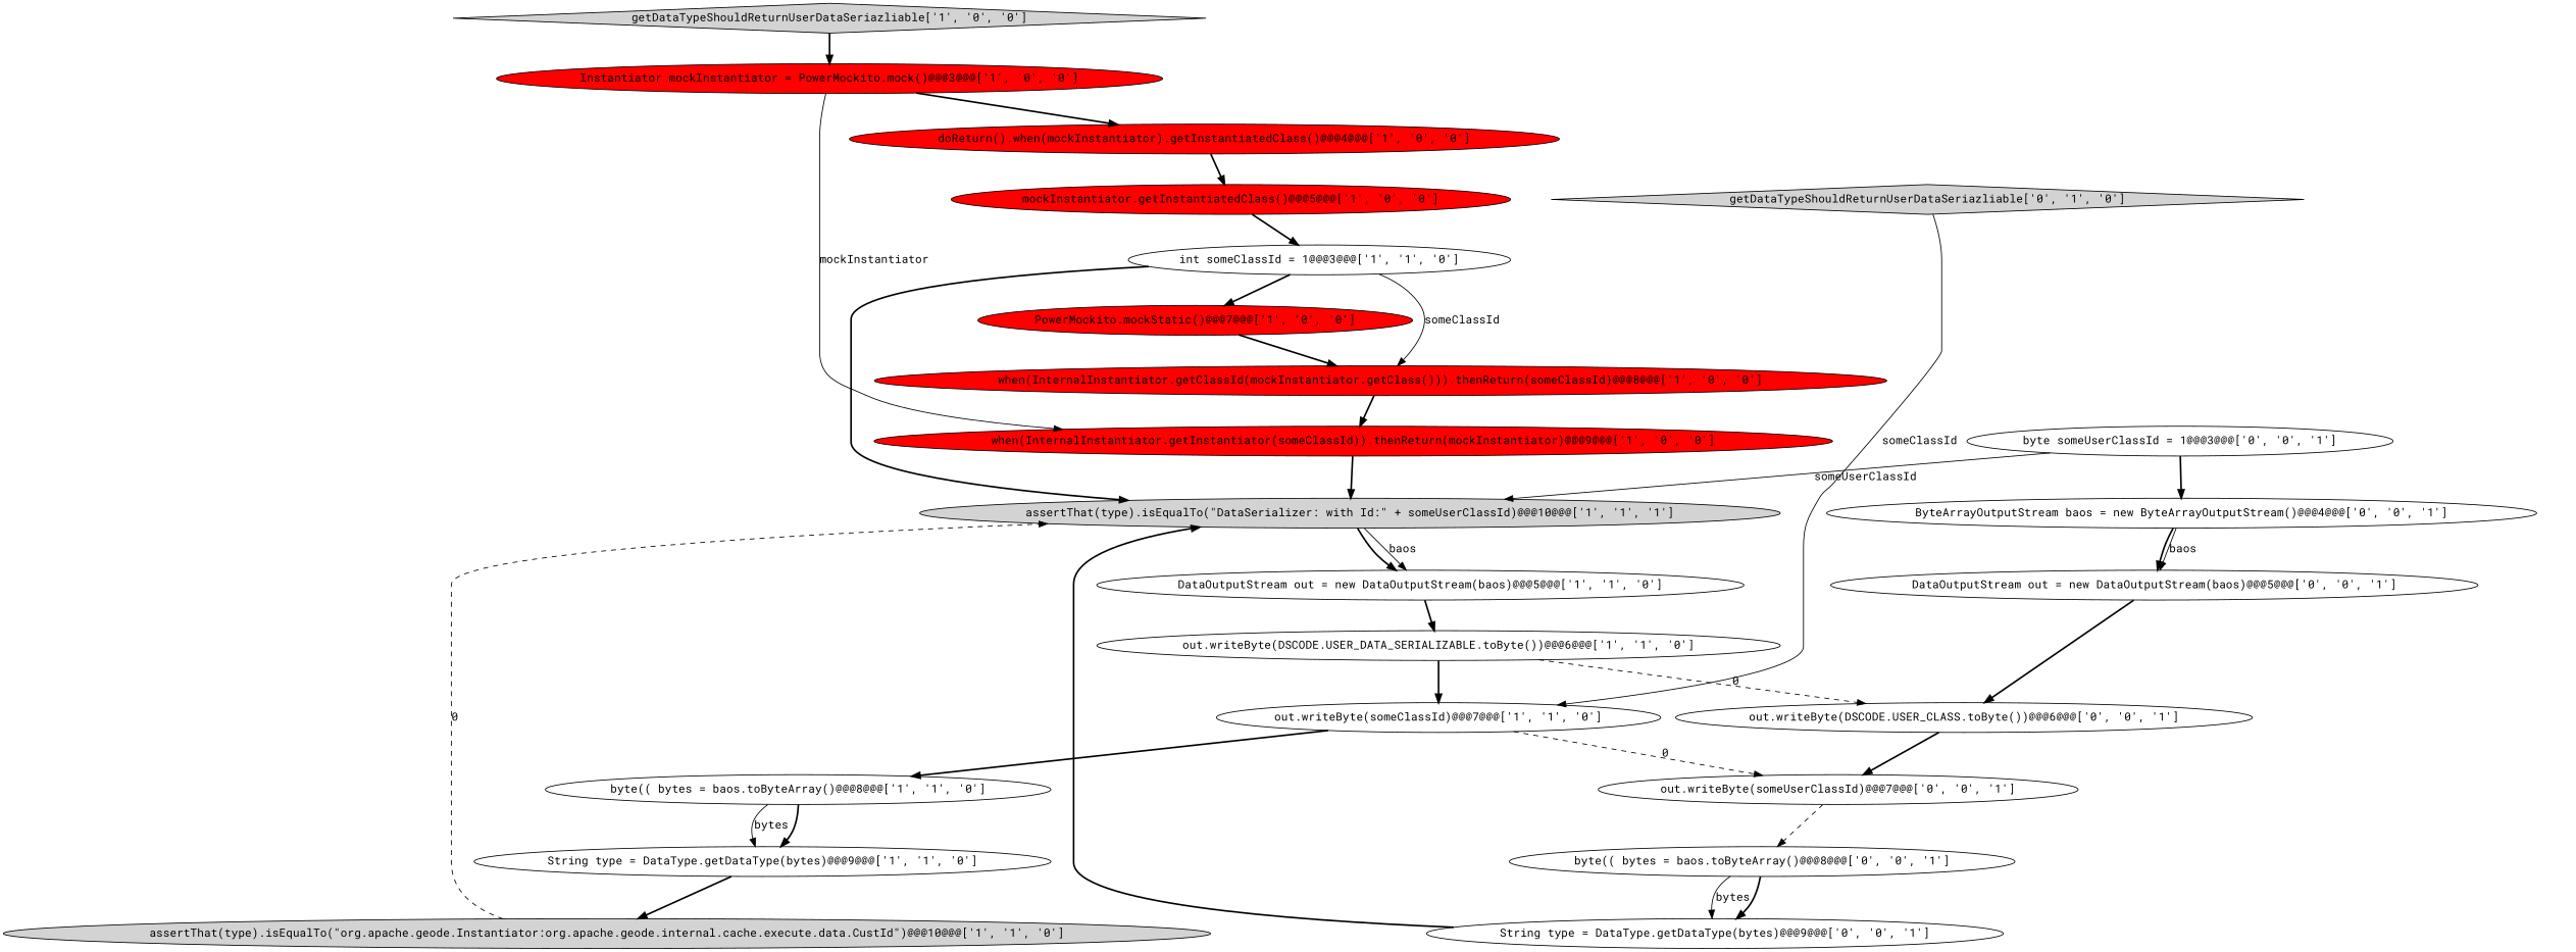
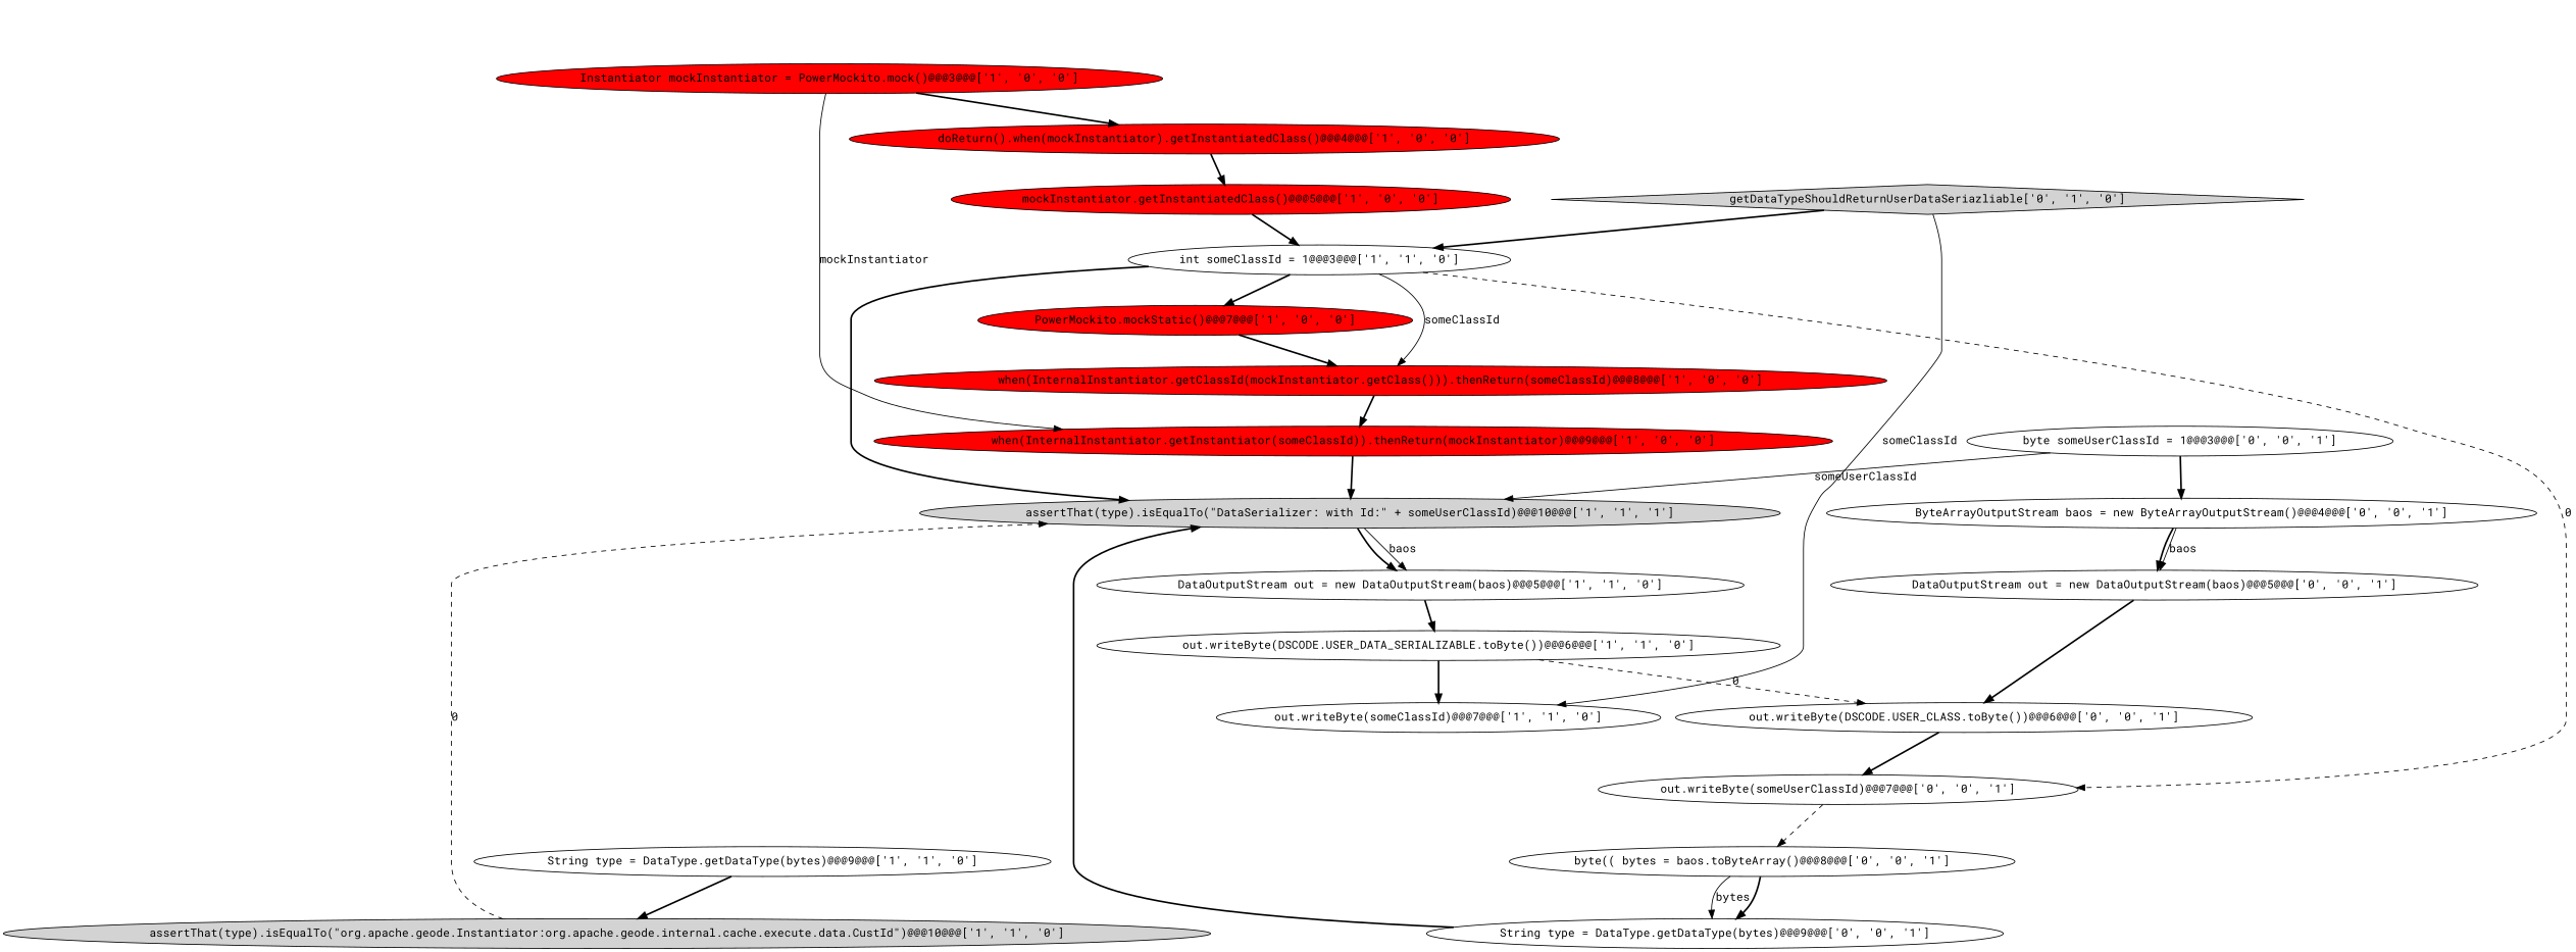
  digraph {
    fontname="Roboto Mono"
    node [fillcolor=white fontname="Roboto Mono" shape=ellipse style=filled]
    edge [fontname="Roboto Mono" style=bold]
    n1 [label="int someClassId = 1@@@3@@@['1', '1', '0']"]
    n2 [fillcolor=lightgray label="assertThat(type).isEqualTo(\"DataSerializer: with Id:\" + someUserClassId)@@@10@@@['1', '1', '1']"]
    n3 [fillcolor=red label="when(InternalInstantiator.getClassId(mockInstantiator.getClass())).thenReturn(someClassId)@@@8@@@['1', '0', '0']"]
    n4 [fillcolor=red label="PowerMockito.mockStatic()@@@7@@@['1', '0', '0']"]
    n5 [label="DataOutputStream out = new DataOutputStream(baos)@@@5@@@['1', '1', '0']"]
    n6 [fillcolor=red label="when(InternalInstantiator.getInstantiator(someClassId)).thenReturn(mockInstantiator)@@@9@@@['1', '0', '0']"]
    n7 [label="out.writeByte(someClassId)@@@7@@@['1', '1', '0']"]
-   n8 [label="byte(( bytes = baos.toByteArray()@@@8@@@['1', '1', '0']"]
    n9 [label="out.writeByte(someUserClassId)@@@7@@@['0', '0', '1']"]
-   n10 [fillcolor=lightgray label="getDataTypeShouldReturnUserDataSeriazliable['1', '0', '0']" shape=diamond]
    n11 [fillcolor=red label="Instantiator mockInstantiator = PowerMockito.mock()@@@3@@@['1', '0', '0']"]
    n12 [fillcolor=red label="doReturn().when(mockInstantiator).getInstantiatedClass()@@@4@@@['1', '0', '0']"]
    n13 [label="byte someUserClassId = 1@@@3@@@['0', '0', '1']"]
    n14 [label="ByteArrayOutputStream baos = new ByteArrayOutputStream()@@@4@@@['0', '0', '1']"]
    n15 [label="String type = DataType.getDataType(bytes)@@@9@@@['1', '1', '0']"]
    n16 [fillcolor=lightgray label="assertThat(type).isEqualTo(\"org.apache.geode.Instantiator:org.apache.geode.internal.cache.execute.data.CustId\")@@@10@@@['1', '1', '0']"]
    n17 [label="String type = DataType.getDataType(bytes)@@@9@@@['0', '0', '1']"]
    n18 [label="out.writeByte(DSCODE.USER_DATA_SERIALIZABLE.toByte())@@@6@@@['1', '1', '0']"]
    n19 [label="out.writeByte(DSCODE.USER_CLASS.toByte())@@@6@@@['0', '0', '1']"]
    n20 [label="byte(( bytes = baos.toByteArray()@@@8@@@['0', '0', '1']"]
    n21 [fillcolor=red label="mockInstantiator.getInstantiatedClass()@@@5@@@['1', '0', '0']"]
    n22 [label="DataOutputStream out = new DataOutputStream(baos)@@@5@@@['0', '0', '1']"]
    n23 [fillcolor=lightgray label="getDataTypeShouldReturnUserDataSeriazliable['0', '1', '0']" shape=diamond]
    n1 -> n2
    n1 -> n3 [label=someClassId style=solid]
    n1 -> n4
    n2 -> n5 [label=baos style=solid]
    n2 -> n5
    n3 -> n6
    n4 -> n3
    n5 -> n18
    n6 -> n2
-   n7 -> n8
-   n7 -> n9 [label=0 style=dashed]
-   n8 -> n15
-   n8 -> n15 [label=bytes style=solid]
+   n1 -> n9 [label=0 style=dashed]
    n9 -> n20 [style=dashed]
-   n10 -> n11
    n11 -> n6 [label=mockInstantiator style=solid]
    n11 -> n12
    n12 -> n21
    n13 -> n2 [label=someUserClassId style=solid]
    n13 -> n14
    n14 -> n22
    n14 -> n22 [label=baos style=solid]
    n15 -> n16
    n16 -> n2 [label=0 style=dashed]
    n17 -> n2
    n18 -> n7
    n18 -> n19 [label=0 style=dashed]
    n19 -> n9
    n20 -> n17 [label=bytes style=solid]
    n20 -> n17
    n21 -> n1
    n22 -> n19
+   n23 -> n1
    n23 -> n7 [label=someClassId style=solid]
  }
